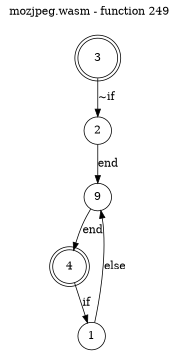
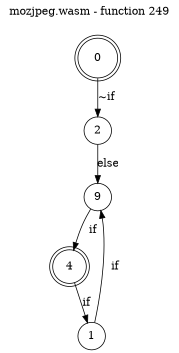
  digraph {
    label="mozjpeg.wasm - function 249"
    labelfontcolor=black
    labelfontname=Helvetica
    labelfontsize=16
    labelloc=t
    node [shape=circle]
-   0 [shape=doublecircle label=3]
+   0 [shape=doublecircle]
    2
    n3 [label=9]
    1
    4 [shape=doublecircle]
    0 -> 2 [label="~if"]
-   2 -> n3 [label=end]
-   n3 -> 4 [label=end]
-   1 -> n3 [label=else]
+   2 -> n3 [label=else]
+   n3 -> 4 [label=if]
+   1 -> n3 [label=if]
    4 -> 1 [label=if]
  }
